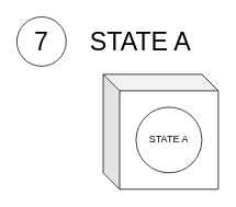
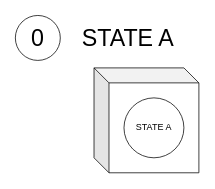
  <mxCell id="0" />
  <mxCell id="1" parent="0" />
  <mxCell id="2" value="" style="shape=cube;whiteSpace=wrap;html=1;boundedLbl=1;backgroundOutline=1;darkOpacity=0.05;darkOpacity2=0.1;fillColor=none;" parent="1" vertex="1"><mxGeometry x="125" y="90" width="140" height="140" as="geometry" /></mxCell>
  <mxCell id="3" value="STATE A" style="ellipse;whiteSpace=wrap;html=1;aspect=fixed;fillColor=none;" parent="1" vertex="1"><mxGeometry x="165" y="130" width="80" height="80" as="geometry" /></mxCell>
- <mxCell id="4" value="&lt;font style=&quot;font-size: 31px;&quot;&gt;7&lt;br&gt;&lt;/font&gt;" style="ellipse;whiteSpace=wrap;html=1;aspect=fixed;fillColor=none;" parent="1" vertex="1"><mxGeometry x="20" y="20" width="60" height="60" as="geometry" /></mxCell>
+ <mxCell id="4" value="&lt;font style=&quot;font-size: 31px;&quot;&gt;0&lt;br&gt;&lt;/font&gt;" style="ellipse;whiteSpace=wrap;html=1;aspect=fixed;fillColor=none;" parent="1" vertex="1"><mxGeometry x="20" y="20" width="60" height="60" as="geometry" /></mxCell>
  <mxCell id="5" value="STATE A" style="text;html=1;align=center;verticalAlign=middle;resizable=0;points=[];autosize=1;strokeColor=none;fillColor=none;fontSize=31;" parent="1" vertex="1"><mxGeometry x="95" y="25" width="150" height="50" as="geometry" /></mxCell>
